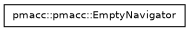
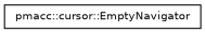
  digraph {
    rankdir=LR
-   n1 [color=black fillcolor=white fontname=Helvetica fontsize=10 height=0.2 label="pmacc::pmacc::EmptyNavigator" shape=record style=filled width=0.4]
+   n1 [color=black fillcolor=white fontname=Helvetica fontsize=10 height=0.2 label="pmacc::cursor::EmptyNavigator" shape=record style=filled width=0.4]
  }
